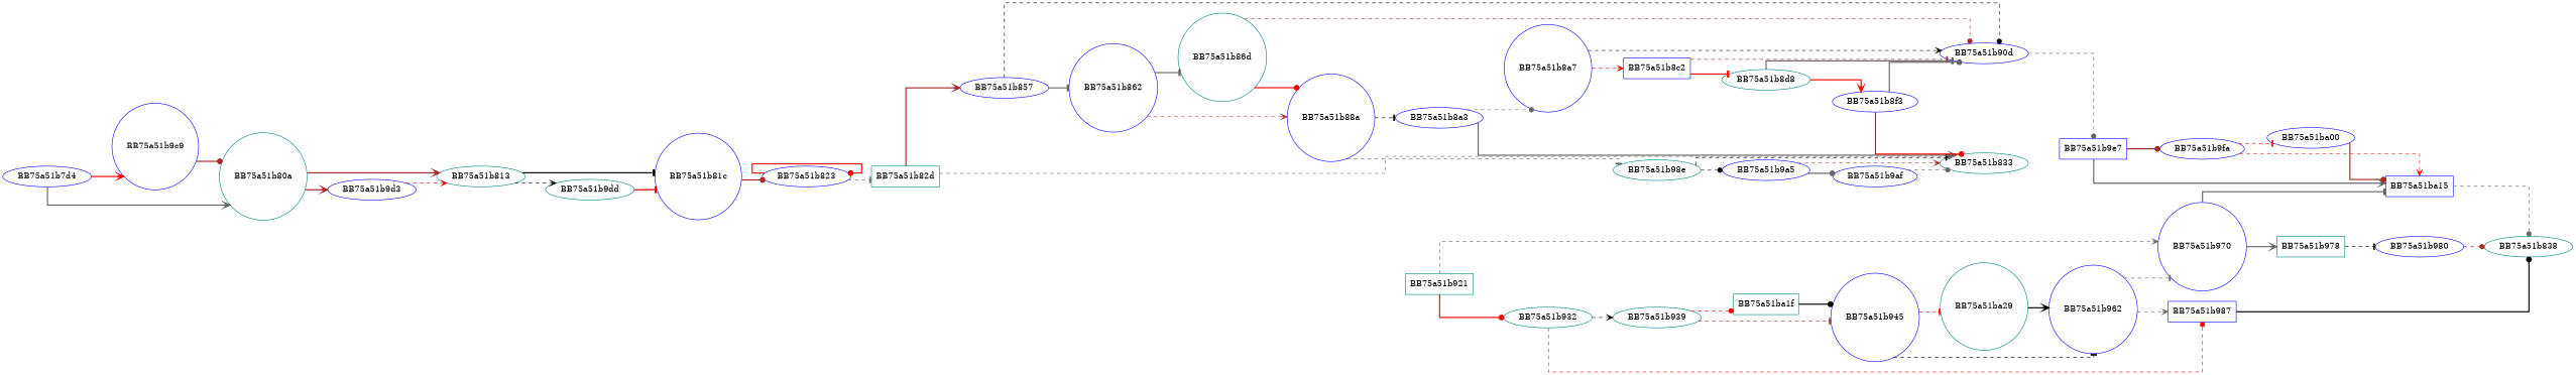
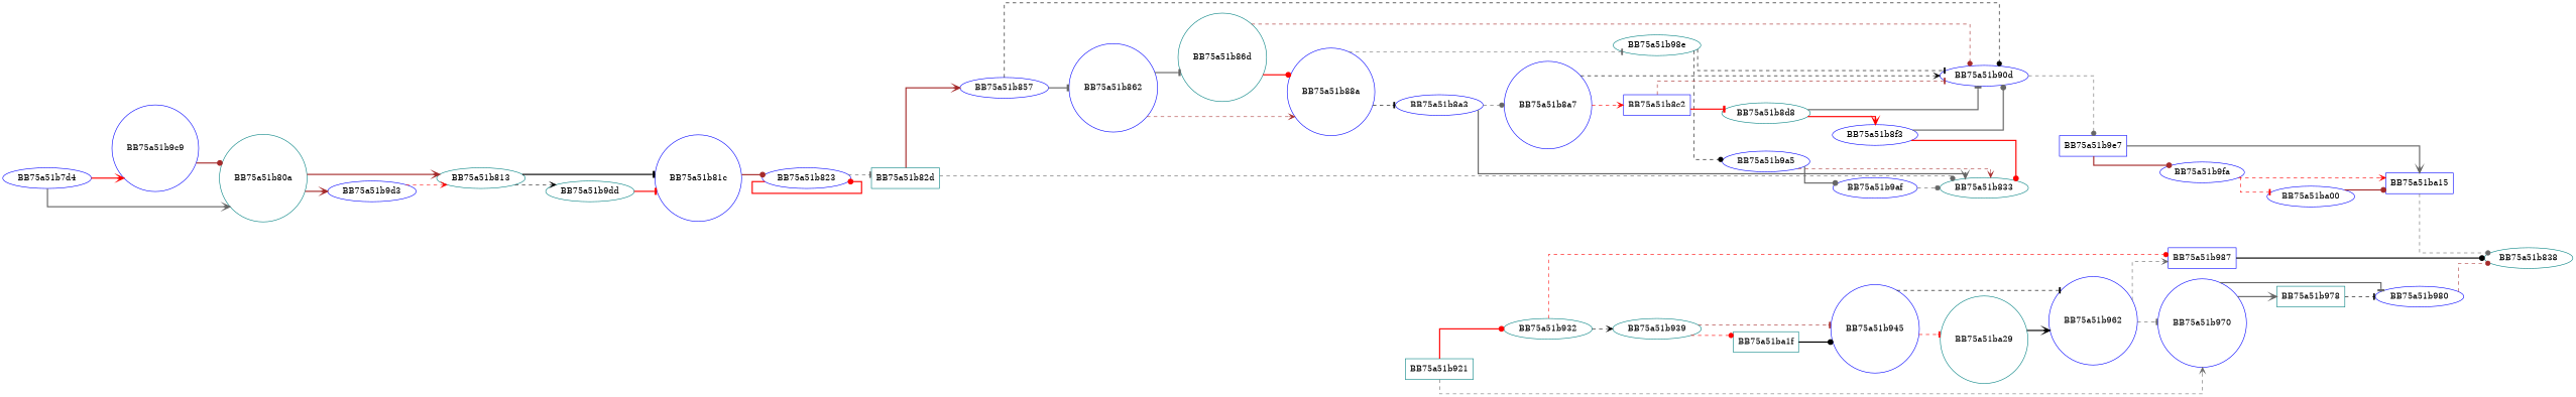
  digraph {
    rankdir=LR
    splines=ortho
    node [color=blue shape=ellipse]
    edge [arrowhead=dot color=gray40 style=dashed]
    BB75a51b9c9 [shape=circle]
    BB75a51b7d4
    BB75a51b80a [color=teal shape=circle]
    BB75a51b9d3
    BB75a51b813 [color=teal]
    BB75a51b9dd [color=teal]
    BB75a51b81c [shape=circle]
    BB75a51b823
    BB75a51b82d [color=teal shape=box]
    BB75a51b857
    BB75a51b833 [color=teal]
    BB75a51b90d
    BB75a51b862 [shape=circle]
    BB75a51b9e7 [shape=box]
    BB75a51b88a [shape=circle]
    BB75a51b86d [color=teal shape=circle]
    BB75a51b838 [color=teal]
    BB75a51ba15 [shape=box]
    BB75a51b9fa
    BB75a51b921 [color=teal shape=box]
    BB75a51b970 [shape=circle]
    BB75a51b932 [color=teal]
    BB75a51b98e [color=teal]
    BB75a51b8a3
    BB75a51b9a5
    BB75a51b8a7 [shape=circle]
    BB75a51b9af
    BB75a51b8c2 [shape=box]
    BB75a51b8d8 [color=teal]
    BB75a51b8f3
    BB75a51ba00
    BB75a51b980
    BB75a51b978 [color=teal shape=box]
    BB75a51b987 [shape=box]
    BB75a51b939 [color=teal]
    BB75a51ba1f [color=teal shape=box]
    BB75a51b945 [shape=circle]
    BB75a51ba29 [color=teal shape=circle]
    BB75a51b962 [shape=circle]
    BB75a51b9c9 -> BB75a51b80a [color=brown style=bold]
    BB75a51b7d4 -> BB75a51b9c9 [arrowhead=vee color=red style=bold]
    BB75a51b7d4 -> BB75a51b80a [arrowhead=vee style=bold]
    BB75a51b80a -> BB75a51b9d3 [arrowhead=vee color=brown style=bold]
    BB75a51b80a -> BB75a51b813 [arrowhead=vee color=brown style=bold]
    BB75a51b9d3 -> BB75a51b813 [arrowhead=vee color=red]
    BB75a51b813 -> BB75a51b9dd [arrowhead=vee color=black]
    BB75a51b813 -> BB75a51b81c [arrowhead=tee color=black style=bold]
    BB75a51b9dd -> BB75a51b81c [arrowhead=tee color=red style=bold]
    BB75a51b81c -> BB75a51b823 [color=brown style=bold]
    BB75a51b823 -> BB75a51b823 [color=red style=bold]
    BB75a51b823 -> BB75a51b82d [arrowhead=tee]
    BB75a51b82d -> BB75a51b857 [arrowhead=vee color=brown style=bold]
    BB75a51b82d -> BB75a51b833
    BB75a51b857 -> BB75a51b90d [color=black]
    BB75a51b857 -> BB75a51b862 [arrowhead=tee style=bold]
    BB75a51b90d -> BB75a51b9e7
    BB75a51b862 -> BB75a51b88a [arrowhead=vee color=brown]
    BB75a51b862 -> BB75a51b86d [arrowhead=tee style=bold]
    BB75a51b9e7 -> BB75a51ba15 [arrowhead=vee style=bold]
    BB75a51b9e7 -> BB75a51b9fa [color=brown style=bold]
    BB75a51b88a -> BB75a51b98e [arrowhead=tee]
    BB75a51b88a -> BB75a51b8a3 [arrowhead=tee color=black]
    BB75a51b86d -> BB75a51b90d [color=brown]
    BB75a51b86d -> BB75a51b88a [color=red style=bold]
    BB75a51ba15 -> BB75a51b838
    BB75a51b9fa -> BB75a51ba15 [arrowhead=vee color=red]
    BB75a51b9fa -> BB75a51ba00 [arrowhead=tee color=red]
    BB75a51b921 -> BB75a51b970 [arrowhead=vee]
    BB75a51b921 -> BB75a51b932 [color=red style=bold]
-   BB75a51b970 -> BB75a51ba15 [arrowhead=tee style=bold]
+   BB75a51b970 -> BB75a51b980 [arrowhead=tee style=bold]
    BB75a51b970 -> BB75a51b978 [arrowhead=vee style=bold]
    BB75a51b932 -> BB75a51b987 [color=red]
    BB75a51b932 -> BB75a51b939 [arrowhead=vee color=black]
-   BB75a51b98e -> BB75a51b833 [arrowhead=tee color=black]
+   BB75a51b98e -> BB75a51b90d [arrowhead=tee color=black]
    BB75a51b98e -> BB75a51b9a5 [color=black]
    BB75a51b8a3 -> BB75a51b833 [arrowhead=vee style=bold]
    BB75a51b8a3 -> BB75a51b8a7
    BB75a51b9a5 -> BB75a51b833 [arrowhead=vee color=brown]
    BB75a51b9a5 -> BB75a51b9af [style=bold]
    BB75a51b8a7 -> BB75a51b90d [arrowhead=vee color=black]
    BB75a51b8a7 -> BB75a51b8c2 [arrowhead=vee color=red]
    BB75a51b9af -> BB75a51b833
    BB75a51b8c2 -> BB75a51b90d [arrowhead=tee color=brown]
    BB75a51b8c2 -> BB75a51b8d8 [arrowhead=tee color=red style=bold]
    BB75a51b8d8 -> BB75a51b90d [arrowhead=tee style=bold]
    BB75a51b8d8 -> BB75a51b8f3 [arrowhead=vee color=red style=bold]
    BB75a51b8f3 -> BB75a51b833 [color=red style=bold]
    BB75a51b8f3 -> BB75a51b90d [style=bold]
    BB75a51ba00 -> BB75a51ba15 [color=brown style=bold]
    BB75a51b980 -> BB75a51b838 [color=brown]
    BB75a51b978 -> BB75a51b980 [arrowhead=tee color=black]
    BB75a51b987 -> BB75a51b838 [color=black style=bold]
    BB75a51b939 -> BB75a51ba1f [color=red]
    BB75a51b939 -> BB75a51b945 [arrowhead=tee color=brown]
    BB75a51ba1f -> BB75a51b945 [color=black style=bold]
    BB75a51b945 -> BB75a51ba29 [arrowhead=tee color=red]
    BB75a51b945 -> BB75a51b962 [arrowhead=tee color=black]
    BB75a51ba29 -> BB75a51b962 [arrowhead=vee color=black style=bold]
    BB75a51b962 -> BB75a51b970 [arrowhead=tee]
    BB75a51b962 -> BB75a51b987 [arrowhead=vee]
  }
